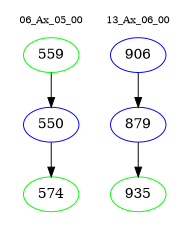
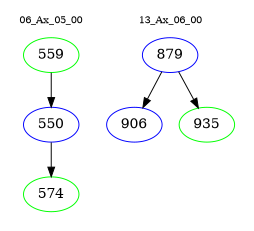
  digraph {
    node [color=green]
    edge [color=black]
    n1 [label=559]
    n2 [color=blue label=550]
    n3 [label=574]
    n4 [color=blue label=906]
    n5 [color=blue label=879]
    n6 [label=935]
    subgraph cluster_1 {
      color=white
      fontsize=10
      label="06_Ax_05_00"
      n1
      n2
      n3
    }
    subgraph cluster_2 {
      color=white
      fontsize=10
      label="13_Ax_06_00"
      n4
      n5
      n6
    }
    n1 -> n2
    n2 -> n3
-   n4 -> n5
+   n5 -> n4
    n5 -> n6
  }
